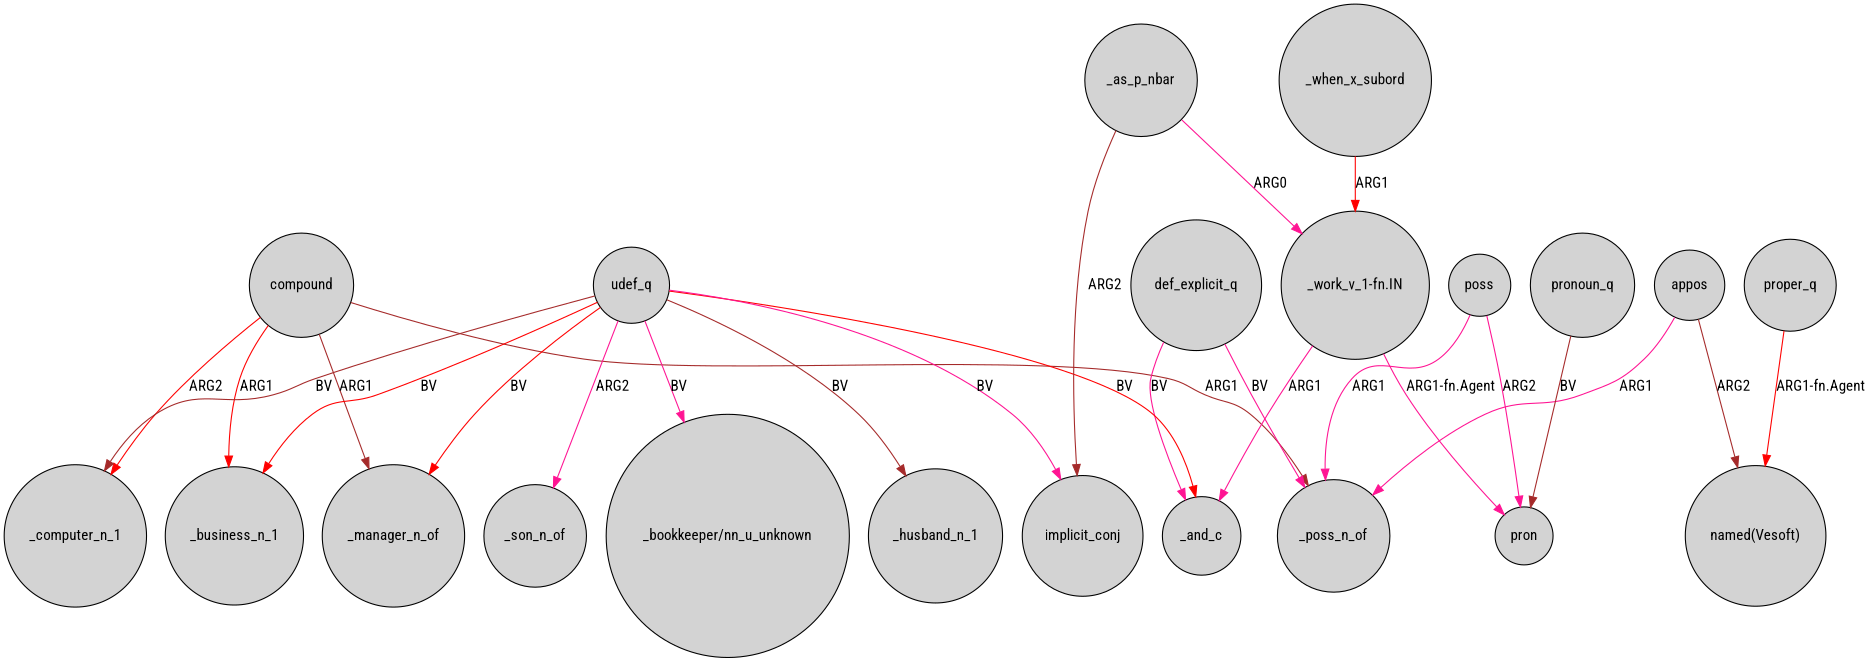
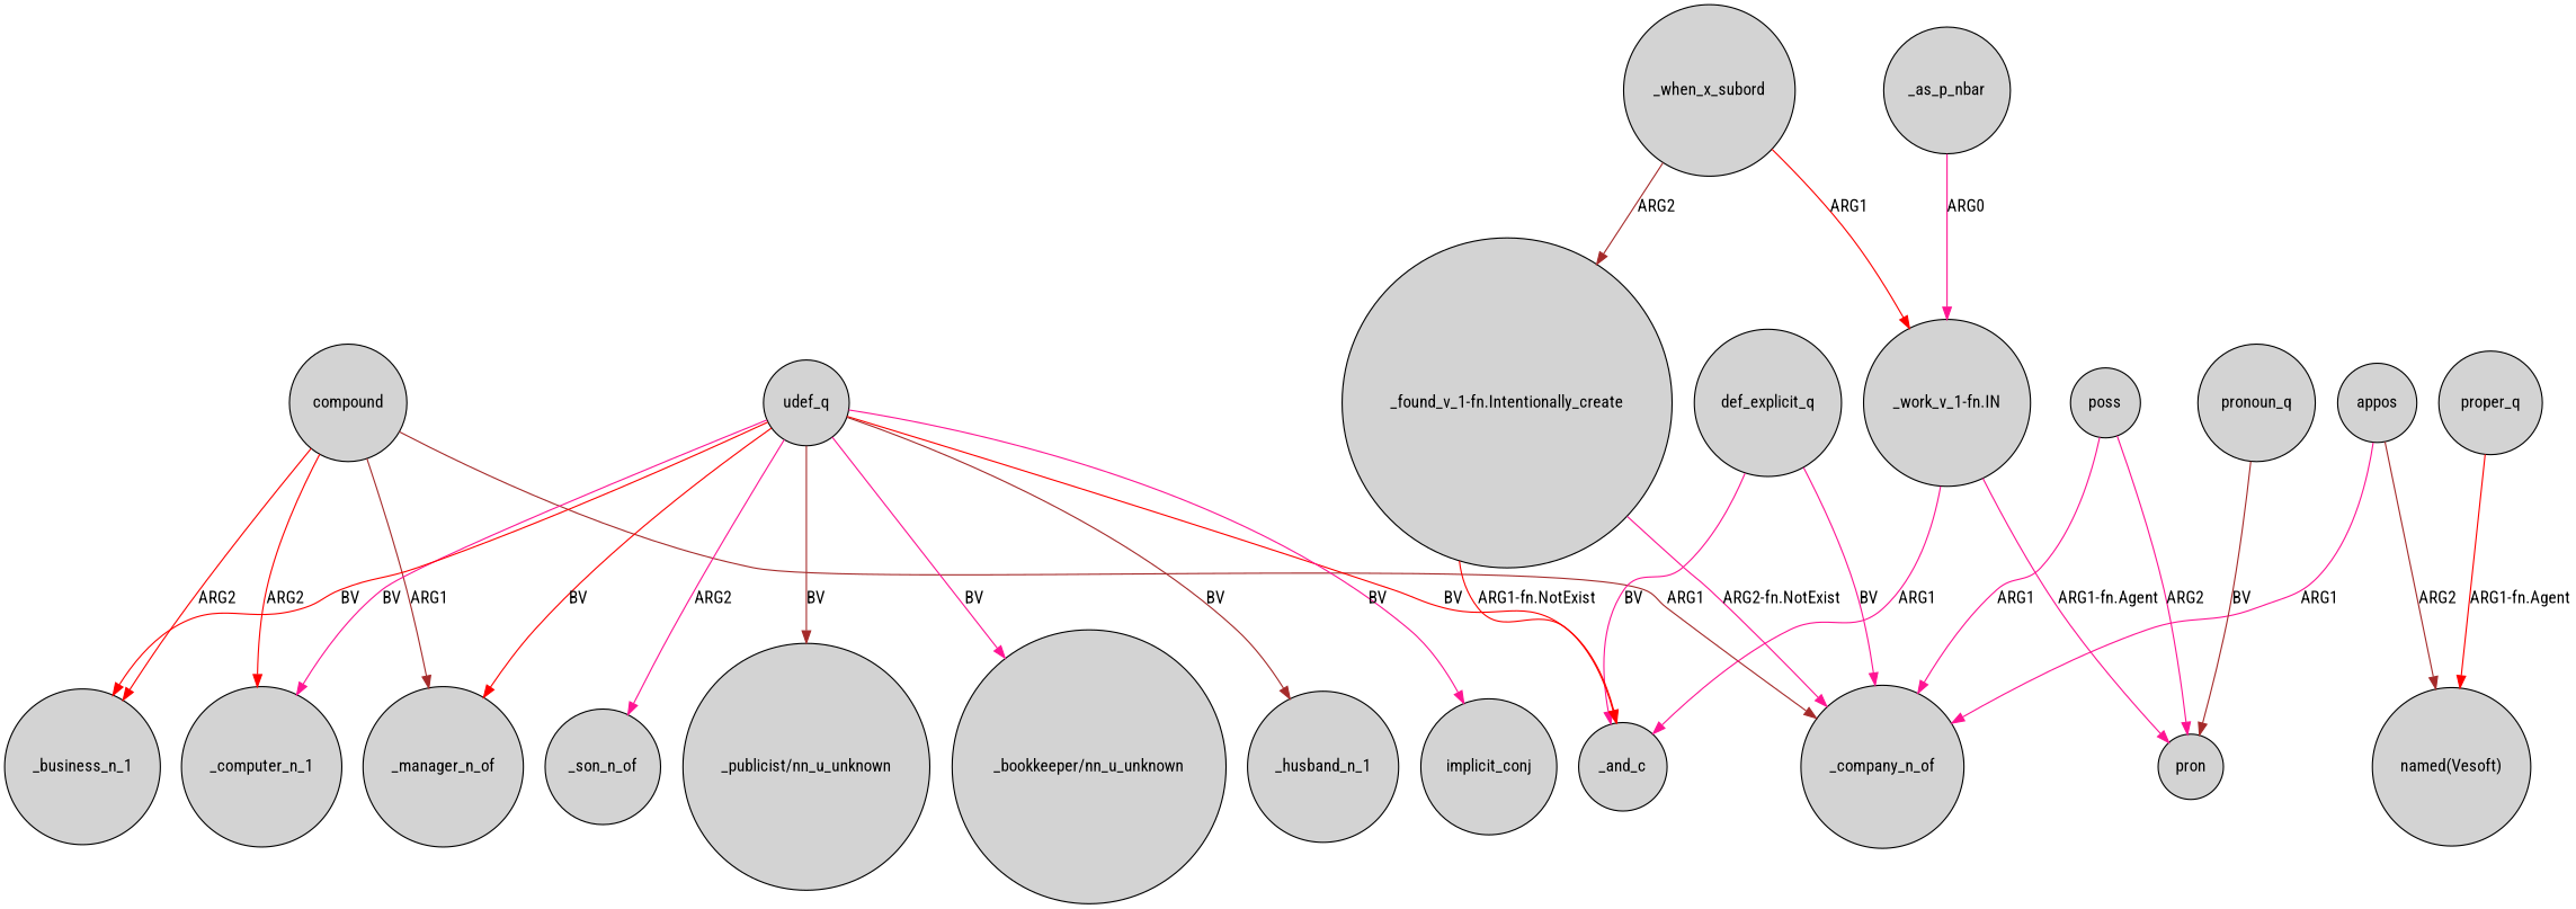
  digraph {
    fontname="Roboto Condensed"
    node [fontname="Roboto Condensed" shape=circle style=filled]
    edge [color=deeppink fontname="Roboto Condensed"]
    compound
    _manager_n_of
-   _company_n_of [label=_poss_n_of]
+   _company_n_of
    _computer_n_1
    _business_n_1
    poss
    pron
    appos
    "named(Vesoft)"
    def_explicit_q
    _and_c
+   "_found_v_1-fn.Intentionally_create"
    udef_q
    _husband_n_1
    implicit_conj
    _son_n_of
+   "_publicist/nn_u_unknown"
    "_bookkeeper/nn_u_unknown"
    proper_q
    pronoun_q
    "_work_v_1-fn.IN"
    _when_x_subord
    _as_p_nbar
    compound -> _manager_n_of [color=brown label=ARG1]
    compound -> _company_n_of [color=brown label=ARG1]
    compound -> _computer_n_1 [color=red label=ARG2]
-   compound -> _business_n_1 [color=red label=ARG1]
+   compound -> _business_n_1 [color=red label=ARG2]
    poss -> _company_n_of [label=ARG1]
    poss -> pron [label=ARG2]
    appos -> _company_n_of [label=ARG1]
    appos -> "named(Vesoft)" [color=brown label=ARG2]
    def_explicit_q -> _company_n_of [label=BV]
    def_explicit_q -> _and_c [label=BV]
+   "_found_v_1-fn.Intentionally_create" -> _company_n_of [label="ARG2-fn.NotExist"]
+   "_found_v_1-fn.Intentionally_create" -> _and_c [color=red label="ARG1-fn.NotExist"]
    udef_q -> _manager_n_of [color=red label=BV]
-   udef_q -> _computer_n_1 [color=brown label=BV]
+   udef_q -> _computer_n_1 [label=BV]
    udef_q -> _business_n_1 [color=red label=BV]
    udef_q -> _and_c [color=red label=BV]
    udef_q -> _husband_n_1 [color=brown label=BV]
    udef_q -> implicit_conj [label=BV]
    udef_q -> _son_n_of [label=ARG2]
+   udef_q -> "_publicist/nn_u_unknown" [color=brown label=BV]
    udef_q -> "_bookkeeper/nn_u_unknown" [label=BV]
    proper_q -> "named(Vesoft)" [color=red label="ARG1-fn.Agent"]
    pronoun_q -> pron [color=brown label=BV]
    "_work_v_1-fn.IN" -> pron [label="ARG1-fn.Agent"]
    "_work_v_1-fn.IN" -> _and_c [label=ARG1]
+   _when_x_subord -> "_found_v_1-fn.Intentionally_create" [color=brown label=ARG2]
    _when_x_subord -> "_work_v_1-fn.IN" [color=red label=ARG1]
-   _as_p_nbar -> implicit_conj [color=brown label=ARG2]
    _as_p_nbar -> "_work_v_1-fn.IN" [label=ARG0]
  }
